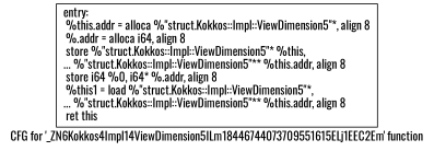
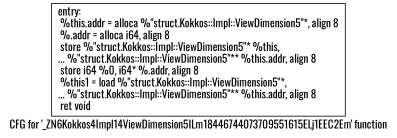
  digraph {
    label="CFG for '_ZN6Kokkos4Impl14ViewDimension5ILm18446744073709551615ELj1EEC2Em' function"
    fontname=Oswald
-   n1 [label="{entry:\l  %this.addr = alloca %\"struct.Kokkos::Impl::ViewDimension5\"*, align 8\l  %.addr = alloca i64, align 8\l  store %\"struct.Kokkos::Impl::ViewDimension5\"* %this,\l... %\"struct.Kokkos::Impl::ViewDimension5\"** %this.addr, align 8\l  store i64 %0, i64* %.addr, align 8\l  %this1 = load %\"struct.Kokkos::Impl::ViewDimension5\"*,\l... %\"struct.Kokkos::Impl::ViewDimension5\"** %this.addr, align 8\l  ret this\l}" shape=record fontname=Oswald]
+   n1 [label="{entry:\l  %this.addr = alloca %\"struct.Kokkos::Impl::ViewDimension5\"*, align 8\l  %.addr = alloca i64, align 8\l  store %\"struct.Kokkos::Impl::ViewDimension5\"* %this,\l... %\"struct.Kokkos::Impl::ViewDimension5\"** %this.addr, align 8\l  store i64 %0, i64* %.addr, align 8\l  %this1 = load %\"struct.Kokkos::Impl::ViewDimension5\"*,\l... %\"struct.Kokkos::Impl::ViewDimension5\"** %this.addr, align 8\l  ret void\l}" shape=record fontname=Oswald]
  }
